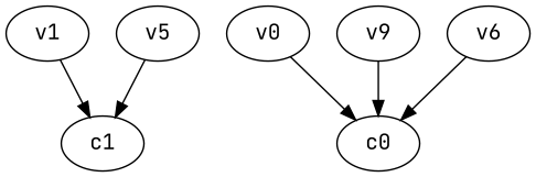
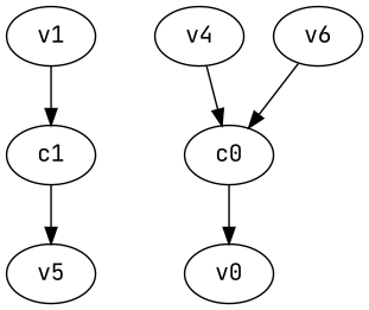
  strict digraph {
    fontname="JetBrains Mono"
    node [fontname="JetBrains Mono"]
    edge [fontname="JetBrains Mono" weight=1]
    v1
    c1
    n3 [label=c0]
    n4 [label=v0]
-   v4 [label=v9]
+   v4
    v5
    v6
    v1 -> c1
-   n4 -> n3
+   n3 -> n4
    v4 -> n3
-   v5 -> c1
+   c1 -> v5
    v6 -> n3
  }
